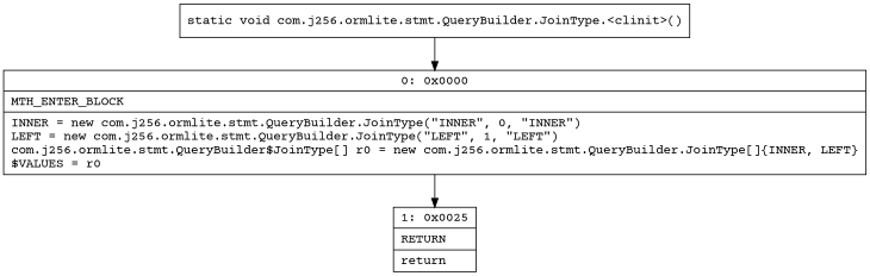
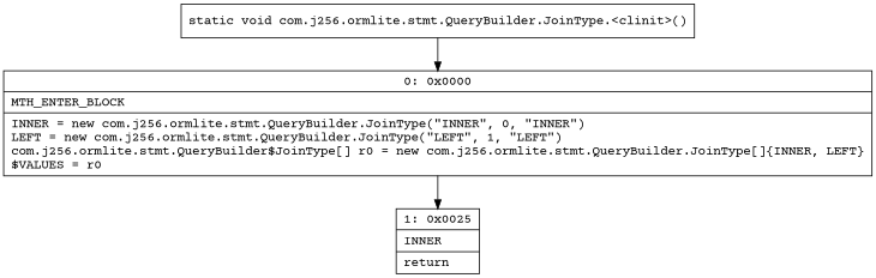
  digraph {
    fontname="Courier Prime"
    node [shape=record fontname="Courier Prime"]
    edge [fontname="Courier Prime"]
    n1 [label="{0\:\ 0x0000|MTH_ENTER_BLOCK\l|INNER = new com.j256.ormlite.stmt.QueryBuilder.JoinType(\"INNER\", 0, \"INNER\")\lLEFT = new com.j256.ormlite.stmt.QueryBuilder.JoinType(\"LEFT\", 1, \"LEFT\")\lcom.j256.ormlite.stmt.QueryBuilder$JoinType[] r0 = new com.j256.ormlite.stmt.QueryBuilder.JoinType[]\{INNER, LEFT\}\l$VALUES = r0\l}"]
-   n2 [label="{1\:\ 0x0025|RETURN\l|return\l}"]
+   n2 [label="{1\:\ 0x0025|INNER\l|return\l}"]
    n3 [label="{static void com.j256.ormlite.stmt.QueryBuilder.JoinType.\<clinit\>() }"]
    n1 -> n2
    n3 -> n1
  }
